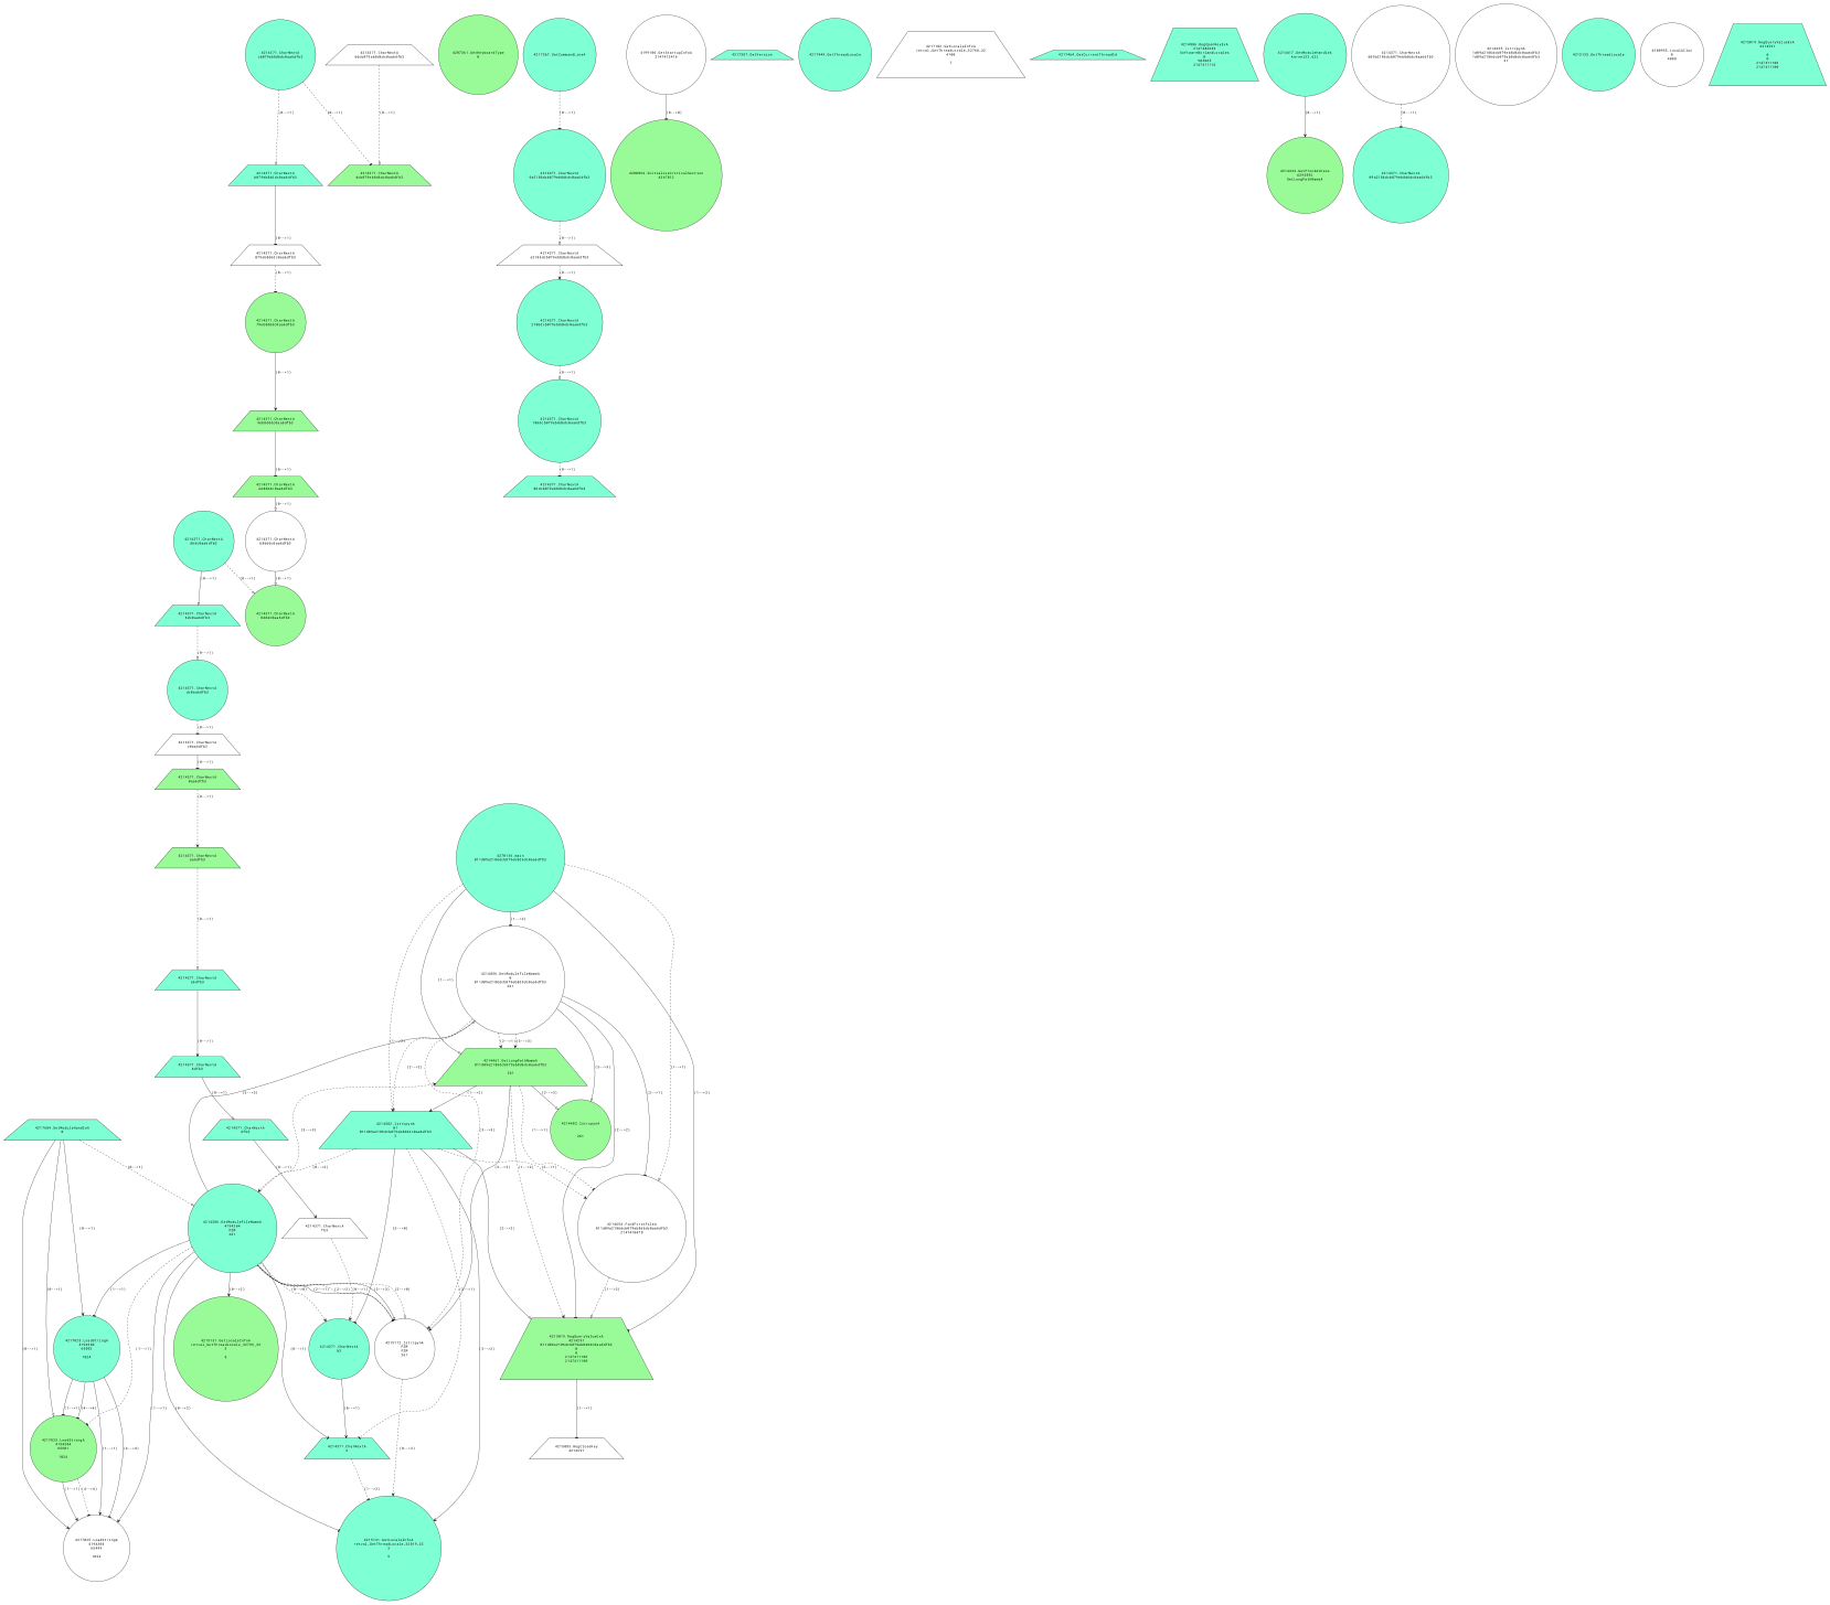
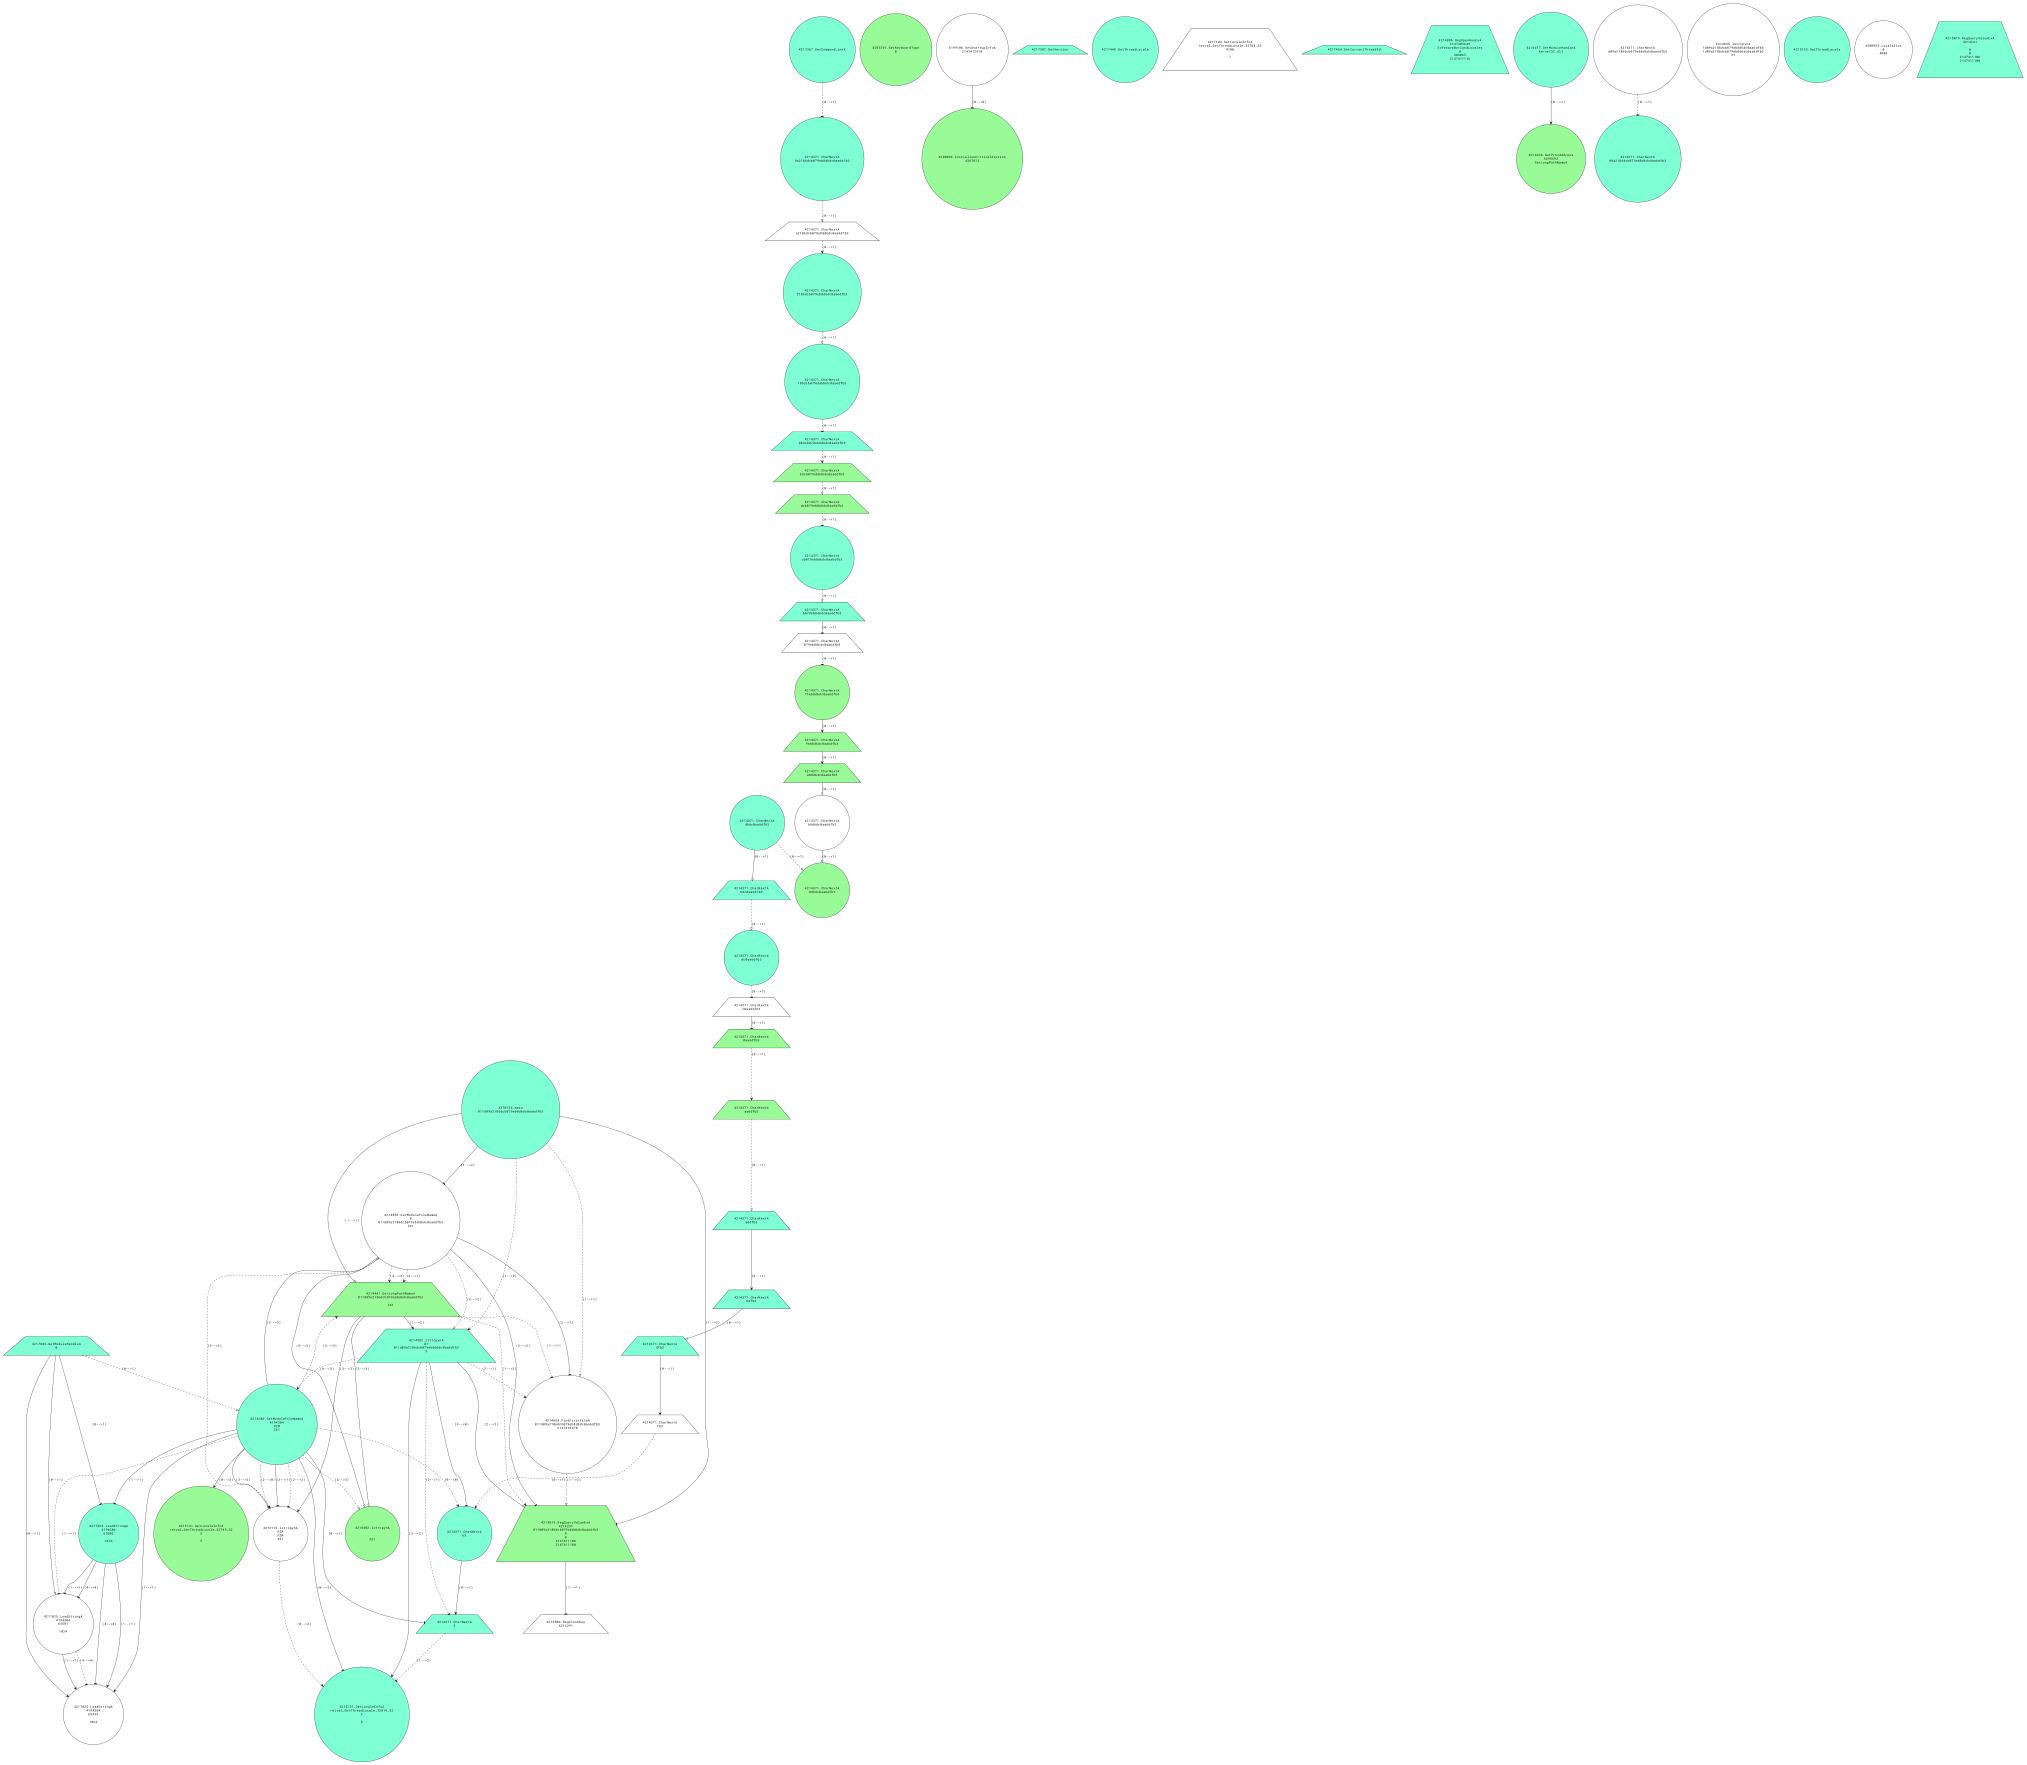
  digraph {
    fontname="Roboto Mono"
    node [fillcolor=aquamarine fontname="Roboto Mono" shape=circle style=filled]
    edge [arrowhead=tee fontname="Roboto Mono" style=solid]
    n1 [label="4270136.main\n011d09a2186dcb079eb8d6dc0aa6dfb3"]
    n2 [fillcolor=white label="4214856.GetModuleFileNameA\n0\n011d09a2186dcb079eb8d6dc0aa6dfb3\n261"]
    n3 [fillcolor=palegreen label="4214461.GetLongPathNameA\n011d09a2186dcb079eb8d6dc0aa6dfb3\n\n261" shape=trapezium]
    n4 [label="4214582.lstrcpynA\n01\n011d09a2186dcb079eb8d6dc0aa6dfb3\n3" shape=trapezium]
    n5 [fillcolor=white label="4214654.FindFirstFileA\n011d09a2186dcb079eb8d6dc0aa6dfb3\n2147410478"]
    n6 [fillcolor=palegreen label="4215019.RegQueryValueExA\n4214291\n011d09a2186dcb079eb8d6dc0aa6dfb3\n0\n0\n2147411106\n2147411100" shape=trapezium]
    n7 [fillcolor=white label="4215112.lstrcpynA\nPZM\nPZM\n261"]
    n8 [fillcolor=palegreen label="4214482.lstrcpynA\n\n\n261"]
    n9 [label="4214286.GetModuleFileNameA\n4194304\nPZM\n261"]
    n10 [label="4214371.CharNextA\nb3"]
    n11 [label="4214371.CharNextA\n3" shape=trapezium]
    n12 [label="4215131.GetLocaleInfoA\nretval_GetThreadLocale_32819_32\n3\n\n5"]
    n13 [fillcolor=white label="4215083.RegCloseKey\n4214291" shape=trapezium]
    n14 [label="4217684.GetModuleHandleA\n0" shape=trapezium]
    n15 [label="4217025.LoadStringA\n4194304\n65502\n\n1024"]
-   n16 [fillcolor=palegreen label="4217025.LoadStringA\n4194304\n65501\n\n1024"]
+   n16 [fillcolor=white label="4217025.LoadStringA\n4194304\n65501\n\n1024"]
    n17 [fillcolor=white label="4217025.LoadStringA\n4194304\n65499\n\n1024"]
    n18 [fillcolor=palegreen label="4215131.GetLocaleInfoA\nretval_GetThreadLocale_32799_32\n3\n\n5"]
    n19 [fillcolor=palegreen label="4207361.GetKeyboardType\n0"]
    n20 [label="4217367.GetCommandLineA\n"]
    n21 [label="4214371.CharNextA\n9a2186dcb079eb8d6dc0aa6dfb3"]
    n22 [fillcolor=white label="4199106.GetStartupInfoA\n2147412416"]
    n23 [fillcolor=palegreen label="4200894.InitializeCriticalSection\n4367812"]
    n24 [label="4217387.GetVersion\n" shape=trapezium]
    n25 [label="4217449.GetThreadLocale\n"]
    n26 [fillcolor=white label="4217102.GetLocaleInfoA\nretval_GetThreadLocale_32768_32\n4100\n\n7" shape=trapezium]
    n27 [label="4217464.GetCurrentThreadId\n" shape=trapezium]
    n28 [label="4214886.RegOpenKeyExA\n2147483649\nSoftware\Borland\Locales\n0\n983065\n2147411116" shape=trapezium]
    n29 [label="4214417.GetModuleHandleA\nkernel32.dll"]
    n30 [fillcolor=palegreen label="4214434.GetProcAddress\n6295592\nGetLongPathNameA"]
    n31 [fillcolor=white label="4214371.CharNextA\nd09a2186dcb079eb8d6dc0aa6dfb3"]
    n32 [label="4214371.CharNextA\n09a2186dcb079eb8d6dc0aa6dfb3"]
    n33 [fillcolor=white label="4214371.CharNextA\na2186dcb079eb8d6dc0aa6dfb3" shape=trapezium]
    n34 [label="4214371.CharNextA\n2186dcb079eb8d6dc0aa6dfb3"]
    n35 [label="4214371.CharNextA\n186dcb079eb8d6dc0aa6dfb3"]
    n36 [label="4214371.CharNextA\n86dcb079eb8d6dc0aa6dfb3" shape=trapezium]
-   n37 [fillcolor=white label="4214371.CharNextA\n6dcb079eb8d6dc0aa6dfb3" shape=trapezium]
+   n37 [fillcolor=palegreen label="4214371.CharNextA\n6dcb079eb8d6dc0aa6dfb3" shape=trapezium]
    n38 [fillcolor=palegreen label="4214371.CharNextA\ndcb079eb8d6dc0aa6dfb3" shape=trapezium]
    n39 [label="4214371.CharNextA\ncb079eb8d6dc0aa6dfb3"]
    n40 [label="4214371.CharNextA\nb079eb8d6dc0aa6dfb3" shape=trapezium]
    n41 [fillcolor=white label="4214371.CharNextA\n079eb8d6dc0aa6dfb3" shape=trapezium]
    n42 [fillcolor=palegreen label="4214371.CharNextA\n79eb8d6dc0aa6dfb3"]
    n43 [fillcolor=palegreen label="4214371.CharNextA\n9eb8d6dc0aa6dfb3" shape=trapezium]
    n44 [fillcolor=palegreen label="4214371.CharNextA\neb8d6dc0aa6dfb3" shape=trapezium]
    n45 [fillcolor=white label="4214371.CharNextA\nb8d6dc0aa6dfb3"]
    n46 [fillcolor=palegreen label="4214371.CharNextA\n8d6dc0aa6dfb3"]
    n47 [label="4214371.CharNextA\nd6dc0aa6dfb3"]
    n48 [label="4214371.CharNextA\n6dc0aa6dfb3" shape=trapezium]
    n49 [label="4214371.CharNextA\ndc0aa6dfb3"]
    n50 [fillcolor=white label="4214371.CharNextA\nc0aa6dfb3" shape=trapezium]
    n51 [fillcolor=palegreen label="4214371.CharNextA\n0aa6dfb3" shape=trapezium]
    n52 [fillcolor=palegreen label="4214371.CharNextA\naa6dfb3" shape=trapezium]
    n53 [label="4214371.CharNextA\na6dfb3" shape=trapezium]
    n54 [label="4214371.CharNextA\n6dfb3" shape=trapezium]
    n55 [label="4214371.CharNextA\ndfb3" shape=trapezium]
    n56 [fillcolor=white label="4214371.CharNextA\nfb3" shape=trapezium]
    n57 [fillcolor=white label="4214635.lstrcpynA\n1d09a2186dcb079eb8d6dc0aa6dfb3\n1d09a2186dcb079eb8d6dc0aa6dfb3\n31"]
    n58 [label="4215125.GetThreadLocale\n"]
    n59 [fillcolor=white label="4200955.LocalAlloc\n0\n4088"]
    n60 [label="4215019.RegQueryValueExA\n4214291\n\n0\n0\n2147411106\n2147411100" shape=trapezium]
    n1 -> n2 [label="(1-->2)"]
    n1 -> n3 [arrowhead=onormal label="(1-->1)"]
    n1 -> n4 [arrowhead=vee label="(1-->2)" style=dashed]
    n1 -> n5 [arrowhead=onormal label="(1-->1)" style=dashed]
    n1 -> n6 [label="(1-->2)"]
    n2 -> n3 [arrowhead=vee label="(2-->1)" style=dashed]
    n2 -> n3 [arrowhead=vee label="(3-->3)" style=dashed]
    n2 -> n4 [arrowhead=onormal label="(2-->2)" style=dashed]
    n2 -> n5 [label="(2-->1)"]
    n2 -> n6 [label="(2-->2)"]
    n2 -> n7 [arrowhead=vee label="(3-->3)" style=dashed]
    n2 -> n8 [arrowhead=onormal label="(3-->3)"]
    n3 -> n4 [arrowhead=vee label="(1-->2)"]
    n3 -> n5 [label="(1-->1)" style=dashed]
    n3 -> n6 [arrowhead=vee label="(1-->2)" style=dashed]
    n3 -> n7 [arrowhead=vee label="(3-->3)"]
    n3 -> n8 [arrowhead=onormal label="(3-->3)"]
    n4 -> n5 [arrowhead=vee label="(2-->1)" style=dashed]
    n4 -> n6 [arrowhead=onormal label="(2-->2)"]
    n4 -> n9 [arrowhead=vee label="(0-->3)" style=dashed]
    n4 -> n10 [label="(3-->0)"]
    n4 -> n11 [label="(3-->1)" style=dashed]
    n4 -> n12 [arrowhead=vee label="(3-->2)"]
    n5 -> n6 [arrowhead=onormal label="(1-->2)" style=dashed]
    n6 -> n13 [label="(1-->1)"]
    n7 -> n12 [arrowhead=vee label="(0-->2)" style=dashed]
    n9 -> n2 [arrowhead=onormal label="(3-->3)"]
    n9 -> n3 [arrowhead=vee label="(3-->3)" style=dashed]
    n9 -> n7 [label="(2-->1)"]
    n9 -> n7 [label="(2-->2)" style=dashed]
    n9 -> n7 [arrowhead=onormal label="(3-->3)"]
    n9 -> n7 [arrowhead=onormal label="(2-->0)" style=dashed]
+   n9 -> n8 [arrowhead=onormal label="(3-->3)" style=dashed]
    n9 -> n10 [arrowhead=vee label="(0-->0)" style=dashed]
    n9 -> n11 [label="(0-->1)"]
    n9 -> n12 [label="(0-->2)"]
    n9 -> n15 [label="(1-->1)"]
    n9 -> n16 [label="(1-->1)" style=dashed]
    n9 -> n17 [arrowhead=vee label="(1-->1)"]
    n9 -> n18 [arrowhead=vee label="(0-->2)"]
    n10 -> n11 [arrowhead=vee label="(0-->1)"]
    n11 -> n12 [label="(1-->2)" style=dashed]
    n14 -> n9 [arrowhead=onormal label="(0-->1)" style=dashed]
-   n14 -> n15 [arrowhead=vee label="(0-->1)"]
+   n14 -> n15 [label="(0-->1)"]
    n14 -> n16 [arrowhead=onormal label="(0-->1)"]
    n14 -> n17 [arrowhead=vee label="(0-->1)"]
    n15 -> n16 [label="(1-->1)"]
    n15 -> n16 [label="(4-->4)"]
    n15 -> n17 [arrowhead=vee label="(1-->1)"]
    n15 -> n17 [label="(4-->4)"]
    n16 -> n17 [arrowhead=vee label="(1-->1)"]
    n16 -> n17 [label="(4-->4)" style=dashed]
    n20 -> n21 [label="(0-->1)" style=dashed]
    n21 -> n33 [arrowhead=onormal label="(0-->1)" style=dashed]
    n22 -> n23 [label="(0-->0)"]
    n29 -> n30 [arrowhead=vee label="(0-->1)"]
    n31 -> n32 [label="(0-->1)" style=dashed]
    n33 -> n34 [arrowhead=vee label="(0-->1)" style=dashed]
    n34 -> n35 [arrowhead=onormal label="(0-->1)" style=dashed]
    n35 -> n36 [label="(0-->1)" style=dashed]
+   n36 -> n37 [arrowhead=vee label="(0-->1)" style=dashed]
    n37 -> n38 [arrowhead=onormal label="(0-->1)" style=dashed]
-   n39 -> n38 [label="(0-->1)" style=dashed]
+   n38 -> n39 [label="(0-->1)" style=dashed]
    n39 -> n40 [arrowhead=onormal label="(0-->1)" style=dashed]
    n40 -> n41 [label="(0-->1)"]
    n41 -> n42 [label="(0-->1)" style=dashed]
    n42 -> n43 [arrowhead=vee label="(0-->1)"]
-   n43 -> n44 [label="(0-->1)"]
+   n43 -> n44 [arrowhead=vee label="(0-->1)"]
    n44 -> n45 [arrowhead=onormal label="(0-->1)"]
    n45 -> n46 [arrowhead=onormal label="(0-->1)"]
    n47 -> n46 [arrowhead=onormal label="(0-->1)" style=dashed]
    n47 -> n48 [arrowhead=onormal label="(0-->1)"]
    n48 -> n49 [arrowhead=onormal label="(0-->1)" style=dashed]
    n49 -> n50 [label="(0-->1)" style=dashed]
    n50 -> n51 [label="(0-->1)"]
    n51 -> n52 [arrowhead=vee label="(0-->1)" style=dashed]
    n52 -> n53 [arrowhead=onormal label="(0-->1)" style=dashed]
    n53 -> n54 [arrowhead=vee label="(0-->1)"]
    n54 -> n55 [arrowhead=onormal label="(0-->1)"]
    n55 -> n56 [arrowhead=vee label="(0-->1)"]
    n56 -> n10 [arrowhead=vee label="(0-->1)" style=dashed]
  }
